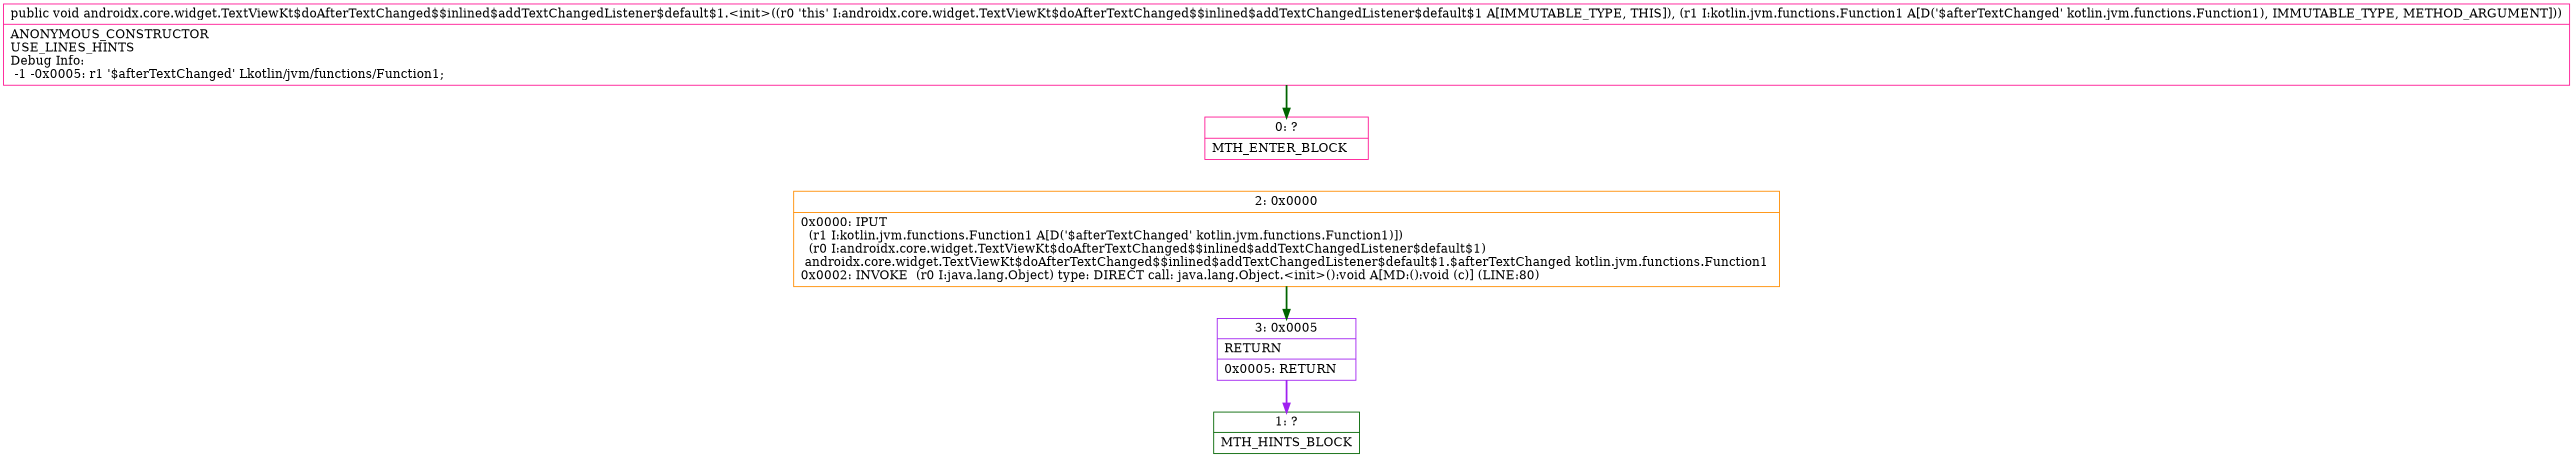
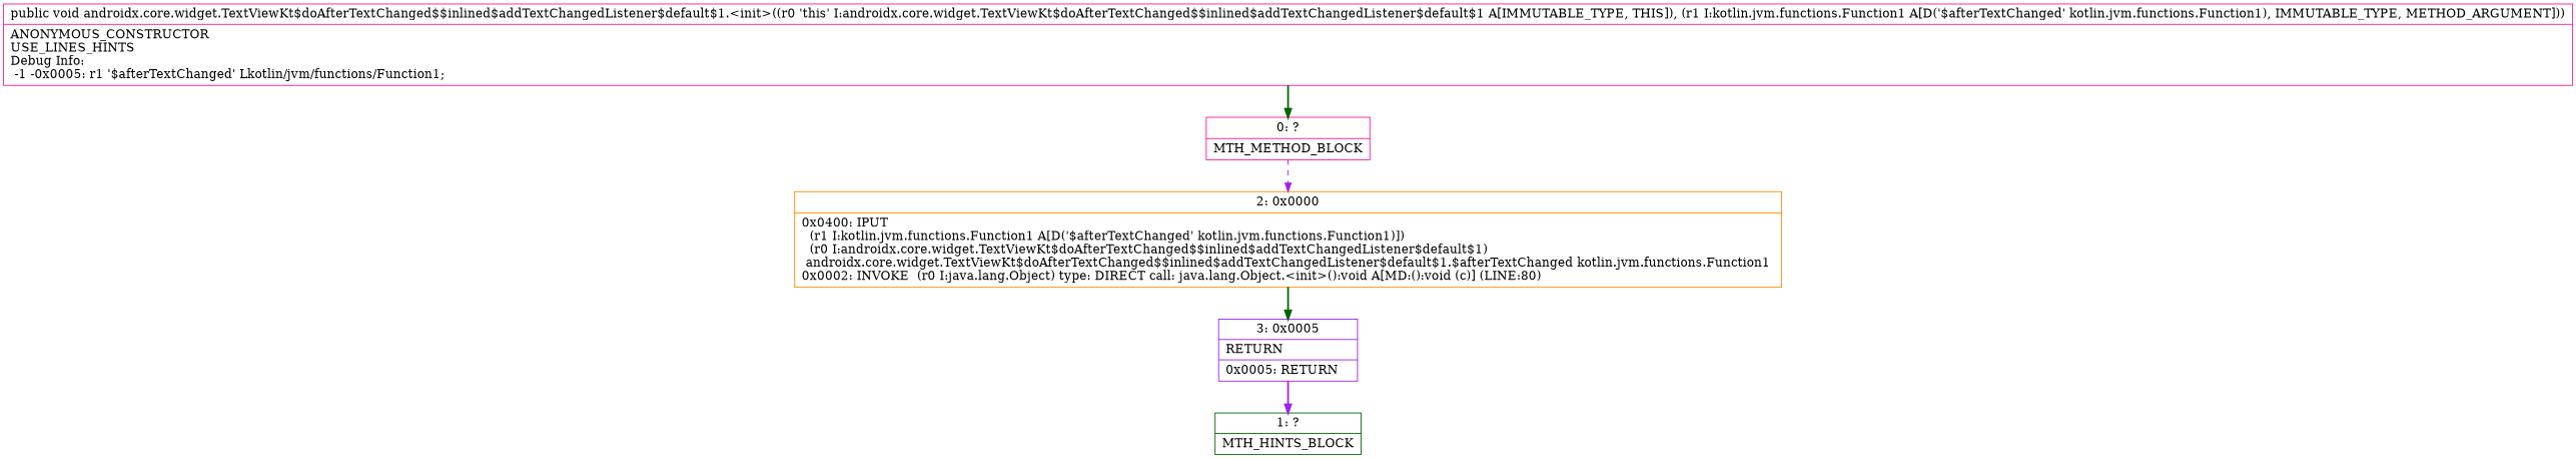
  digraph {
    node [color=deeppink shape=record]
    edge [color=purple style=bold]
-   n1 [label="{0\:\ ?|MTH_ENTER_BLOCK\l}"]
-   n2 [color=darkorange label="{2\:\ 0x0000|0x0000: IPUT  \l  (r1 I:kotlin.jvm.functions.Function1 A[D('$afterTextChanged' kotlin.jvm.functions.Function1)])\l  (r0 I:androidx.core.widget.TextViewKt$doAfterTextChanged$$inlined$addTextChangedListener$default$1)\l androidx.core.widget.TextViewKt$doAfterTextChanged$$inlined$addTextChangedListener$default$1.$afterTextChanged kotlin.jvm.functions.Function1 \l0x0002: INVOKE  (r0 I:java.lang.Object) type: DIRECT call: java.lang.Object.\<init\>():void A[MD:():void (c)] (LINE:80)\l}"]
+   n1 [label="{0\:\ ?|MTH_METHOD_BLOCK\l}"]
+   n2 [color=darkorange label="{2\:\ 0x0000|0x0400: IPUT  \l  (r1 I:kotlin.jvm.functions.Function1 A[D('$afterTextChanged' kotlin.jvm.functions.Function1)])\l  (r0 I:androidx.core.widget.TextViewKt$doAfterTextChanged$$inlined$addTextChangedListener$default$1)\l androidx.core.widget.TextViewKt$doAfterTextChanged$$inlined$addTextChangedListener$default$1.$afterTextChanged kotlin.jvm.functions.Function1 \l0x0002: INVOKE  (r0 I:java.lang.Object) type: DIRECT call: java.lang.Object.\<init\>():void A[MD:():void (c)] (LINE:80)\l}"]
    n3 [color=purple label="{3\:\ 0x0005|RETURN\l|0x0005: RETURN   \l}"]
    n4 [color=darkgreen label="{1\:\ ?|MTH_HINTS_BLOCK\l}"]
    n5 [label="{public void androidx.core.widget.TextViewKt$doAfterTextChanged$$inlined$addTextChangedListener$default$1.\<init\>((r0 'this' I:androidx.core.widget.TextViewKt$doAfterTextChanged$$inlined$addTextChangedListener$default$1 A[IMMUTABLE_TYPE, THIS]), (r1 I:kotlin.jvm.functions.Function1 A[D('$afterTextChanged' kotlin.jvm.functions.Function1), IMMUTABLE_TYPE, METHOD_ARGUMENT]))  | ANONYMOUS_CONSTRUCTOR\lUSE_LINES_HINTS\lDebug Info:\l  \-1 \-0x0005: r1 '$afterTextChanged' Lkotlin\/jvm\/functions\/Function1;\l}"]
+   n1 -> n2 [style=dashed]
    n2 -> n3 [color=darkgreen]
    n3 -> n4
    n5 -> n1 [color=darkgreen]
  }
